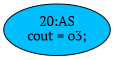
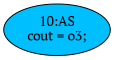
  strict digraph {
    fontname="PT Serif"
-   n1 [ast="<pyverilog.vparser.ast.Assign object at 0x7f8112e73890>" def_var="['cout']" fillcolor=deepskyblue label="20:AS\ncout = o3;" statements="[]" style=filled typ=Assign use_var="['o3']" fontname="PT Serif"]
+   n1 [ast="<pyverilog.vparser.ast.Assign object at 0x7f8112e73890>" def_var="['cout']" fillcolor=deepskyblue label="10:AS\ncout = o3;" statements="[]" style=filled typ=Assign use_var="['o3']" fontname="PT Serif"]
  }
